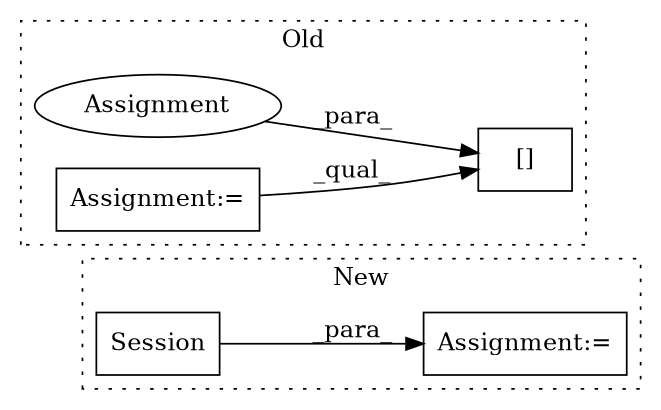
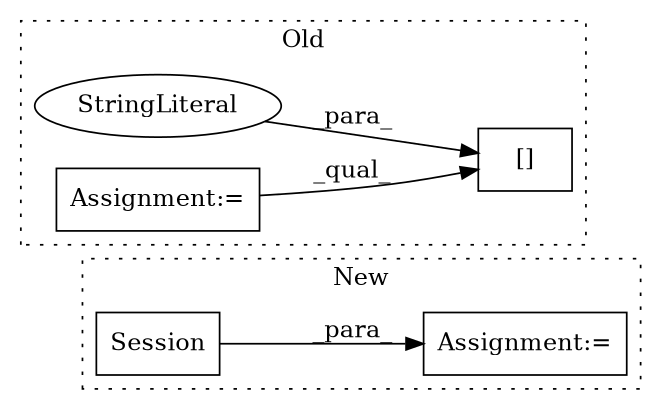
  digraph {
    rankdir=LR
    node [a=7 l=1 shape=box]
    n1 [a=32 l=9 label=Session s=6879]
    n2 [label="Assignment:=" s=6873]
    n3 [a=2 l="11,1" label="[]" s="7187,7204"]
-   n4 [a=45 l=6 label=Assignment s=7198 shape=ellipse]
+   n4 [a=45 l=6 label=StringLiteral s=7198 shape=ellipse]
    n5 [label="Assignment:=" s=7004]
    subgraph cluster_1 {
      label=New
      style=dotted
      n1
      n2
    }
    subgraph cluster_2 {
      label=Old
      style=dotted
      n3
      n4
      n5
    }
    n1 -> n2 [label=_para_]
    n4 -> n3 [label=_para_]
    n5 -> n3 [label=_qual_]
  }
